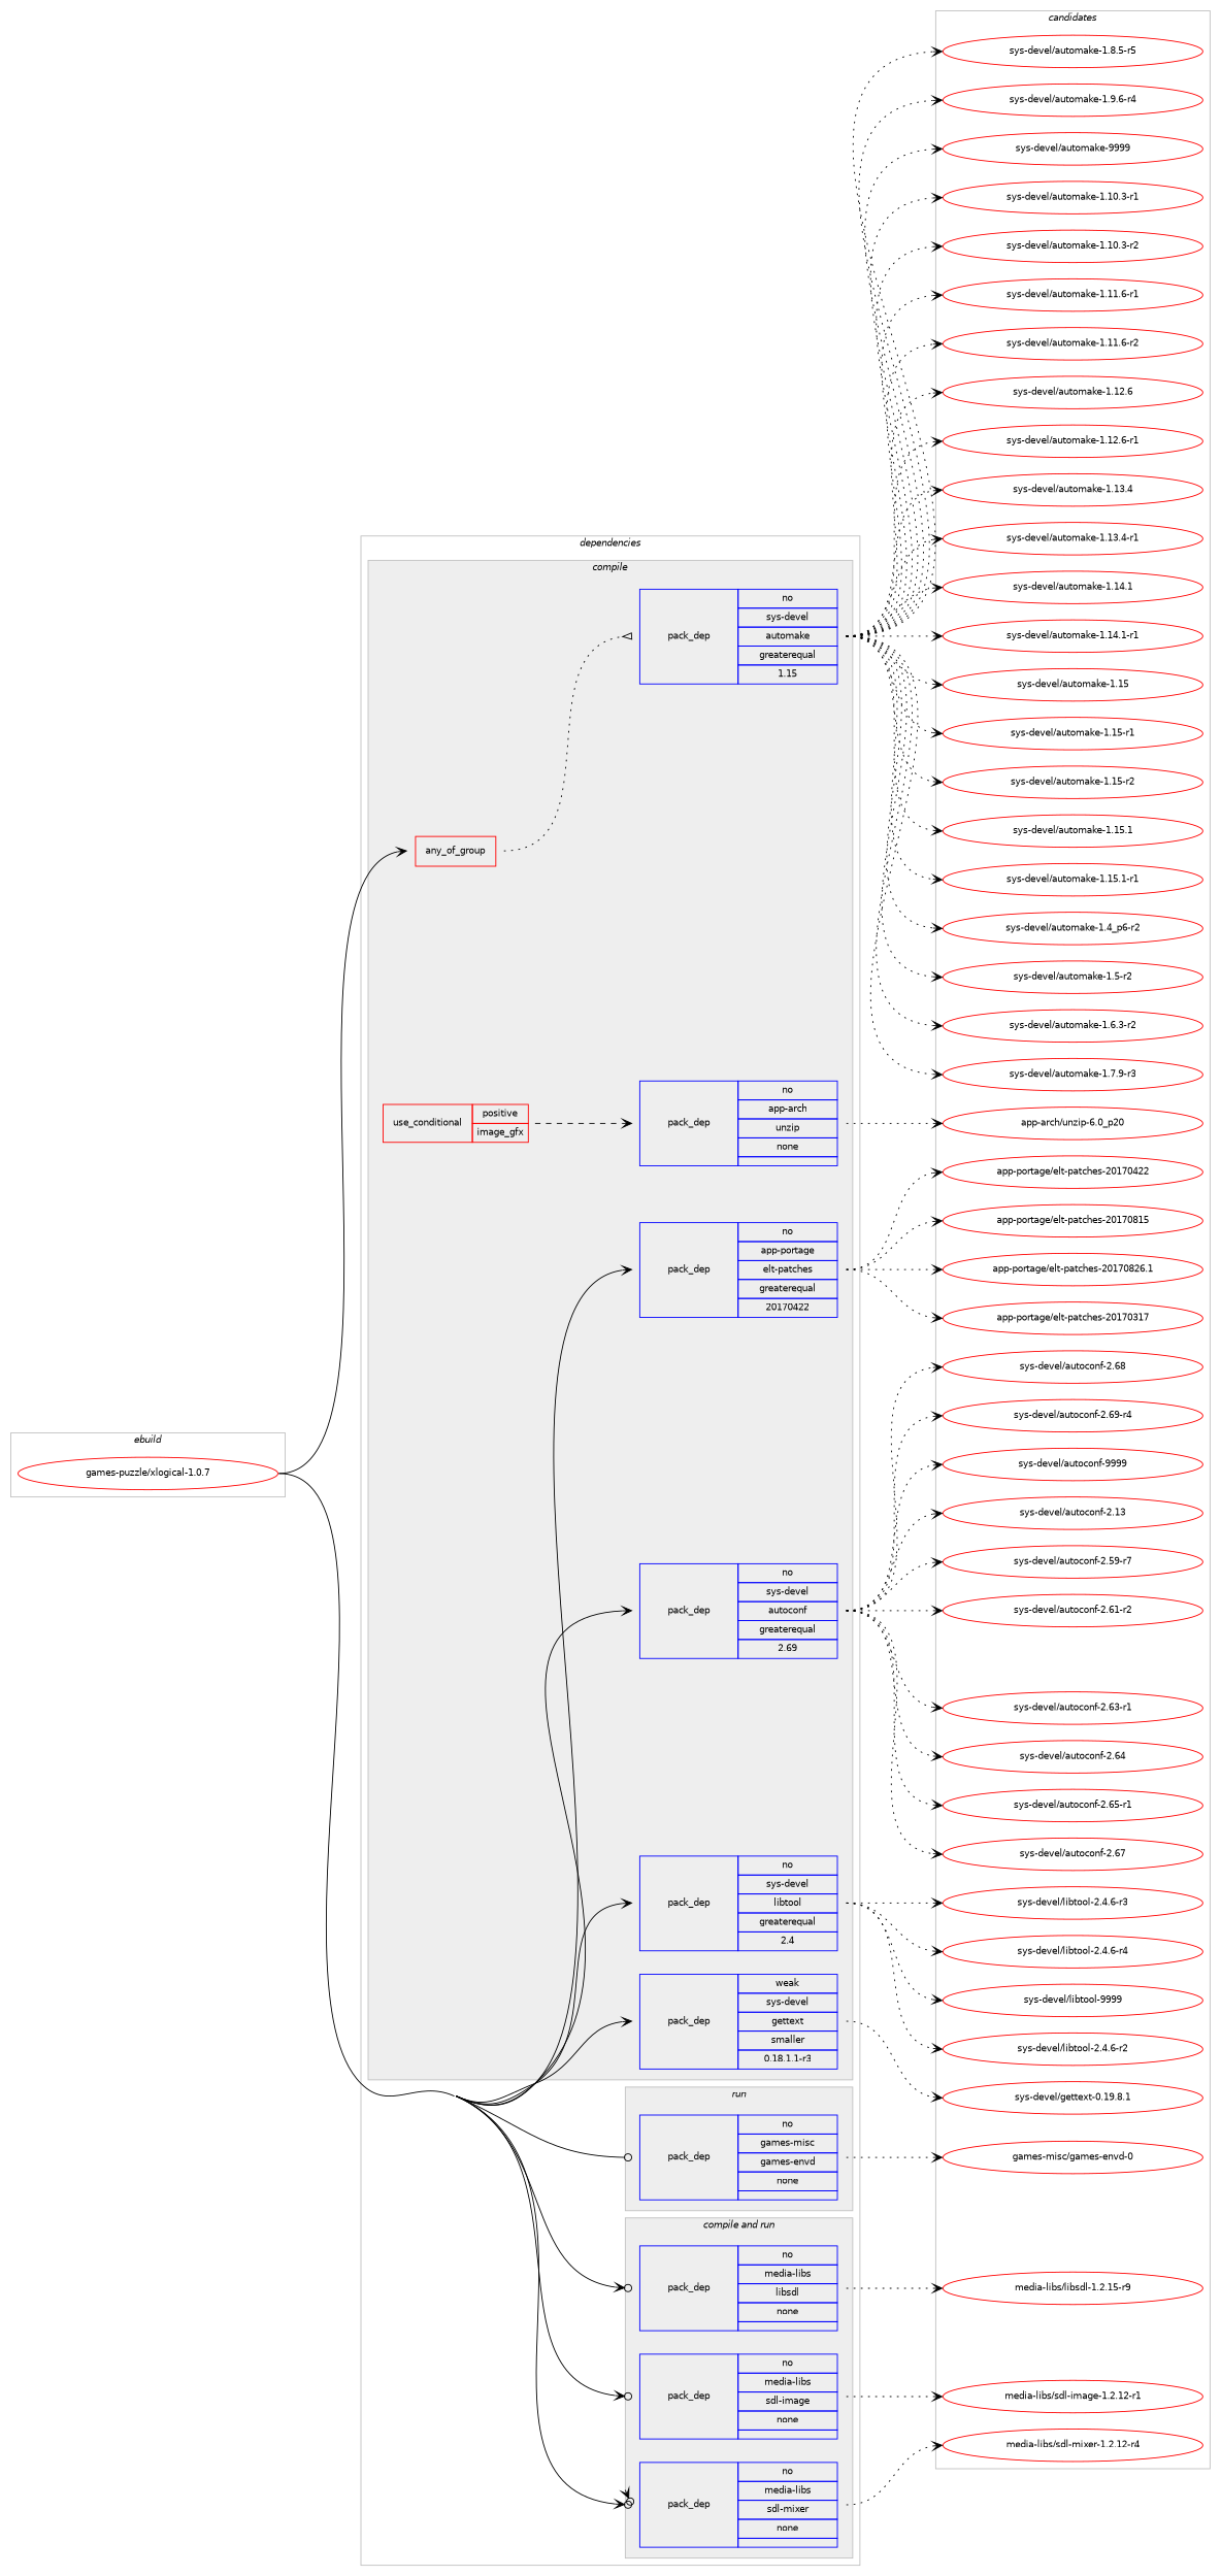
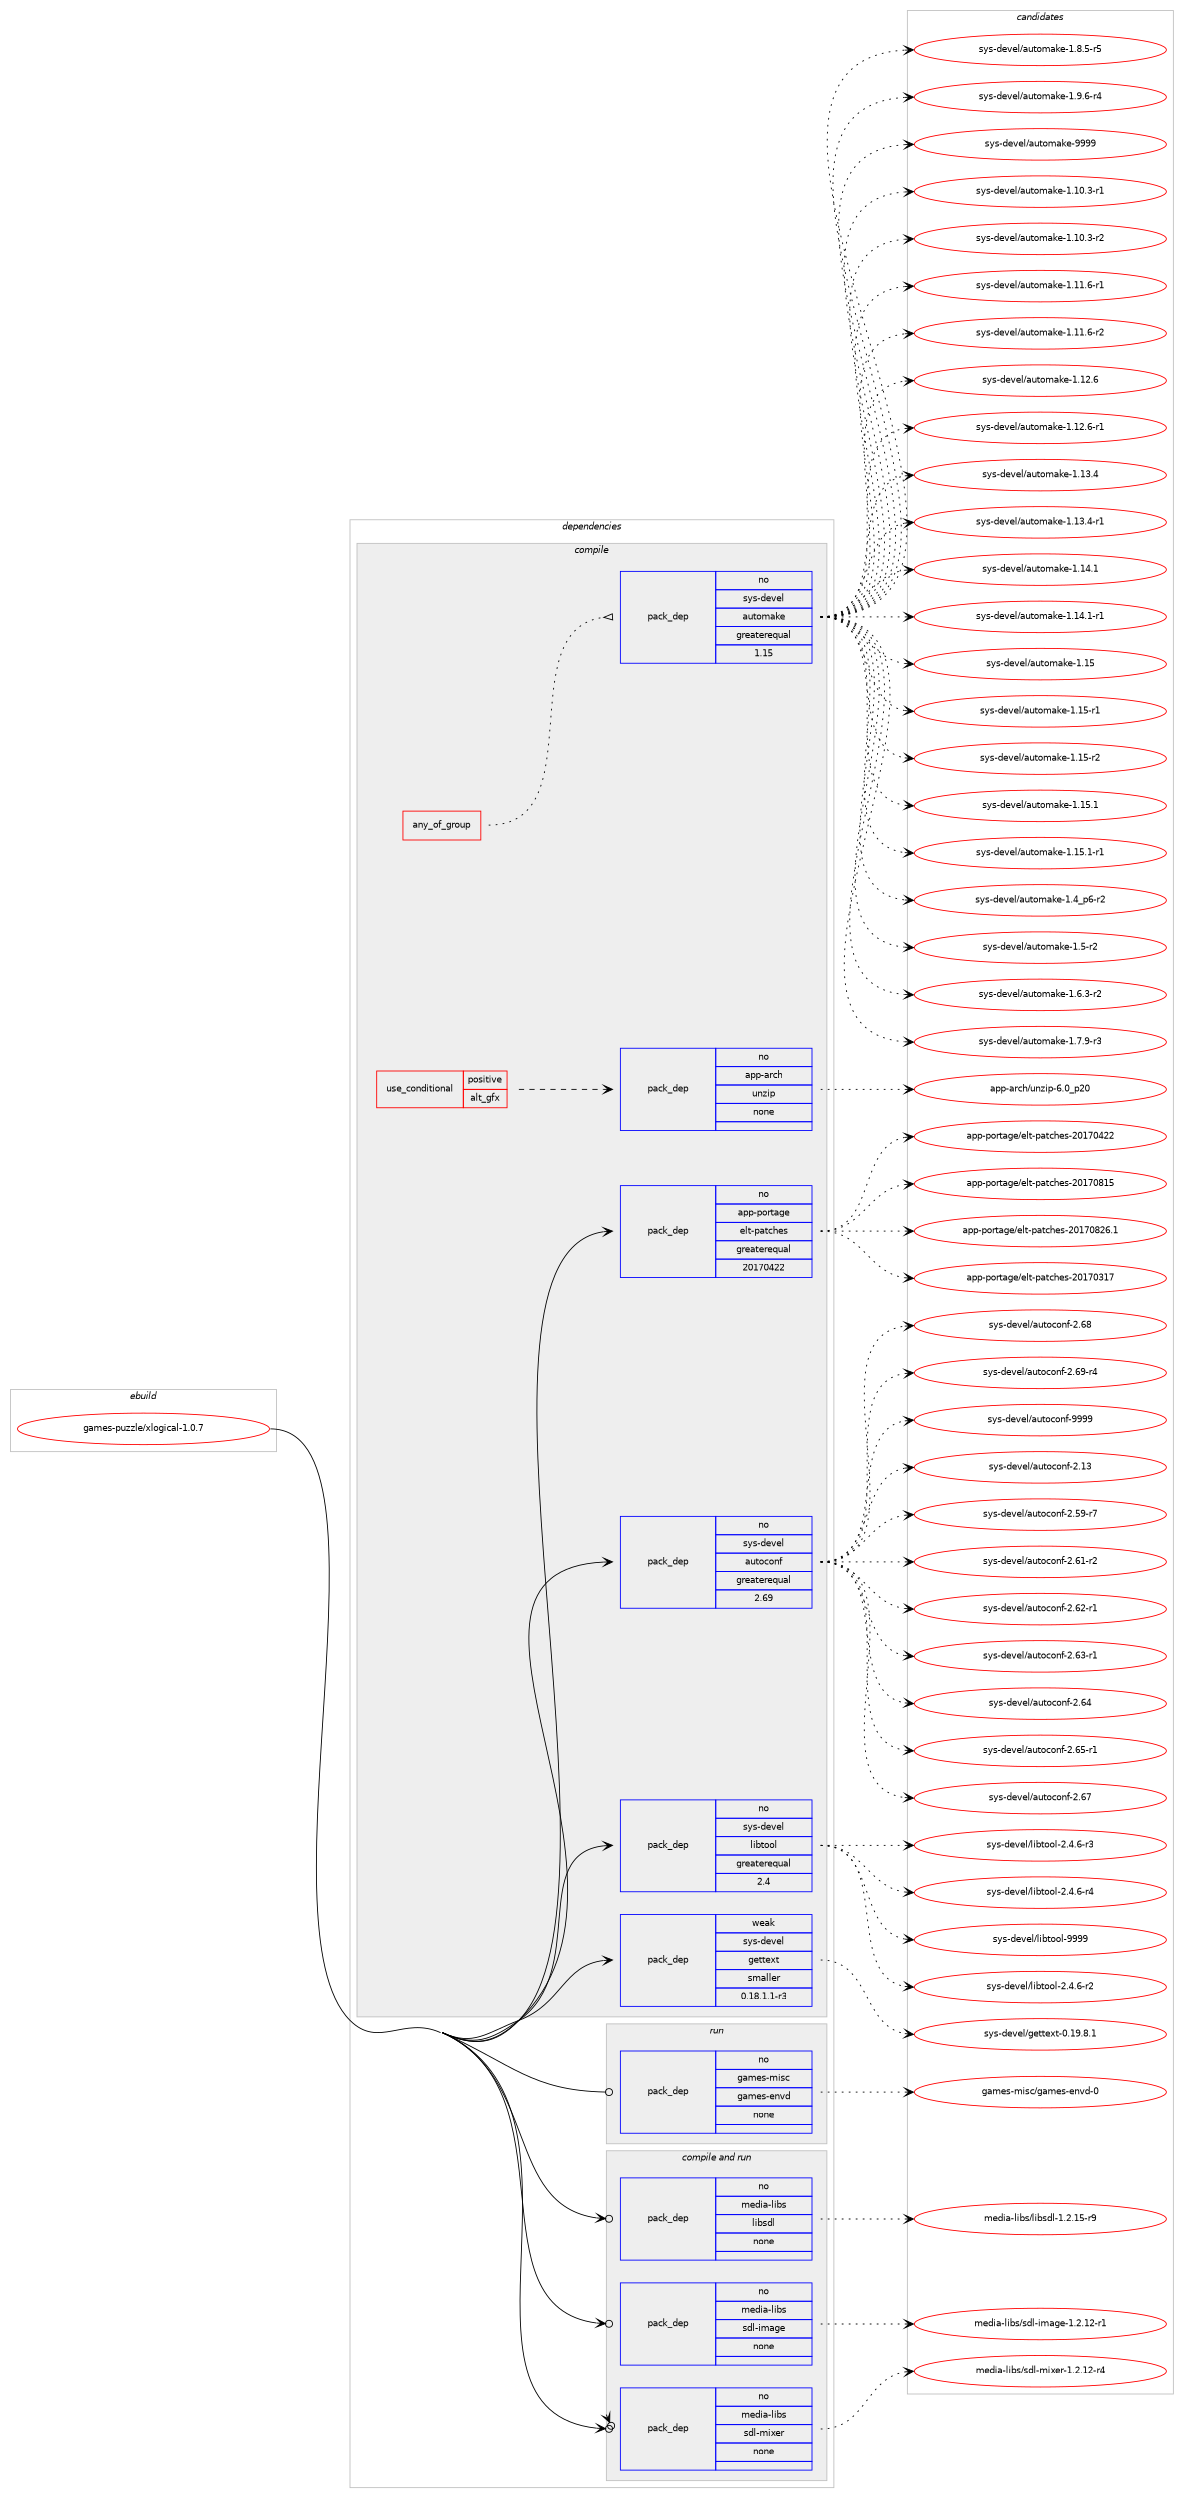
  digraph {
    compound=true
    concentrate=true
    fontname=Helvetica
    fontsize=10
    newrank=true
    rankdir=LR
    ranksep=1.5
    node [color=red fontname=Helvetica fontsize=10]
    edge [arrowhead=vee headport=w style=dotted tailport=e weight=100]
    n1 [label="games-puzzle/xlogical-1.0.7" width=4]
    n2 [color=blue label=<<TABLE BORDER="0" CELLBORDER="1" CELLSPACING="0" CELLPADDING="4" WIDTH="220"><TR><TD ROWSPAN="6" CELLPADDING="30">pack_dep</TD></TR><TR><TD WIDTH="110">no</TD></TR><TR><TD>sys-devel</TD></TR><TR><TD>automake</TD></TR><TR><TD>greaterequal</TD></TR><TR><TD>1.15</TD></TR></TABLE>> shape=none]
    n3 [label=<<TABLE BORDER="0" CELLBORDER="1" CELLSPACING="0" CELLPADDING="4"><TR><TD CELLPADDING="10">any_of_group</TD></TR></TABLE>> shape=none]
    n4 [color=blue label=<<TABLE BORDER="0" CELLBORDER="1" CELLSPACING="0" CELLPADDING="4" WIDTH="220"><TR><TD ROWSPAN="6" CELLPADDING="30">pack_dep</TD></TR><TR><TD WIDTH="110">no</TD></TR><TR><TD>app-arch</TD></TR><TR><TD>unzip</TD></TR><TR><TD>none</TD></TR><TR><TD></TD></TR></TABLE>> shape=none]
-   n5 [label=<<TABLE BORDER="0" CELLBORDER="1" CELLSPACING="0" CELLPADDING="4"><TR><TD ROWSPAN="3" CELLPADDING="10">use_conditional</TD></TR><TR><TD>positive</TD></TR><TR><TD>image_gfx</TD></TR></TABLE>> shape=none]
+   n5 [label=<<TABLE BORDER="0" CELLBORDER="1" CELLSPACING="0" CELLPADDING="4"><TR><TD ROWSPAN="3" CELLPADDING="10">use_conditional</TD></TR><TR><TD>positive</TD></TR><TR><TD>alt_gfx</TD></TR></TABLE>> shape=none]
    n6 [color=blue label=<<TABLE BORDER="0" CELLBORDER="1" CELLSPACING="0" CELLPADDING="4" WIDTH="220"><TR><TD ROWSPAN="6" CELLPADDING="30">pack_dep</TD></TR><TR><TD WIDTH="110">no</TD></TR><TR><TD>app-portage</TD></TR><TR><TD>elt-patches</TD></TR><TR><TD>greaterequal</TD></TR><TR><TD>20170422</TD></TR></TABLE>> shape=none]
    n7 [color=blue label=<<TABLE BORDER="0" CELLBORDER="1" CELLSPACING="0" CELLPADDING="4" WIDTH="220"><TR><TD ROWSPAN="6" CELLPADDING="30">pack_dep</TD></TR><TR><TD WIDTH="110">no</TD></TR><TR><TD>sys-devel</TD></TR><TR><TD>autoconf</TD></TR><TR><TD>greaterequal</TD></TR><TR><TD>2.69</TD></TR></TABLE>> shape=none]
    n8 [color=blue label=<<TABLE BORDER="0" CELLBORDER="1" CELLSPACING="0" CELLPADDING="4" WIDTH="220"><TR><TD ROWSPAN="6" CELLPADDING="30">pack_dep</TD></TR><TR><TD WIDTH="110">no</TD></TR><TR><TD>sys-devel</TD></TR><TR><TD>libtool</TD></TR><TR><TD>greaterequal</TD></TR><TR><TD>2.4</TD></TR></TABLE>> shape=none]
    n9 [color=blue label=<<TABLE BORDER="0" CELLBORDER="1" CELLSPACING="0" CELLPADDING="4" WIDTH="220"><TR><TD ROWSPAN="6" CELLPADDING="30">pack_dep</TD></TR><TR><TD WIDTH="110">weak</TD></TR><TR><TD>sys-devel</TD></TR><TR><TD>gettext</TD></TR><TR><TD>smaller</TD></TR><TR><TD>0.18.1.1-r3</TD></TR></TABLE>> shape=none]
    n10 [color=blue label=<<TABLE BORDER="0" CELLBORDER="1" CELLSPACING="0" CELLPADDING="4" WIDTH="220"><TR><TD ROWSPAN="6" CELLPADDING="30">pack_dep</TD></TR><TR><TD WIDTH="110">no</TD></TR><TR><TD>games-misc</TD></TR><TR><TD>games-envd</TD></TR><TR><TD>none</TD></TR><TR><TD></TD></TR></TABLE>> shape=none]
    n11 [color=blue label=<<TABLE BORDER="0" CELLBORDER="1" CELLSPACING="0" CELLPADDING="4" WIDTH="220"><TR><TD ROWSPAN="6" CELLPADDING="30">pack_dep</TD></TR><TR><TD WIDTH="110">no</TD></TR><TR><TD>media-libs</TD></TR><TR><TD>libsdl</TD></TR><TR><TD>none</TD></TR><TR><TD></TD></TR></TABLE>> shape=none]
    n12 [color=blue label=<<TABLE BORDER="0" CELLBORDER="1" CELLSPACING="0" CELLPADDING="4" WIDTH="220"><TR><TD ROWSPAN="6" CELLPADDING="30">pack_dep</TD></TR><TR><TD WIDTH="110">no</TD></TR><TR><TD>media-libs</TD></TR><TR><TD>sdl-image</TD></TR><TR><TD>none</TD></TR><TR><TD></TD></TR></TABLE>> shape=none]
    n13 [color=blue label=<<TABLE BORDER="0" CELLBORDER="1" CELLSPACING="0" CELLPADDING="4" WIDTH="220"><TR><TD ROWSPAN="6" CELLPADDING="30">pack_dep</TD></TR><TR><TD WIDTH="110">no</TD></TR><TR><TD>media-libs</TD></TR><TR><TD>sdl-mixer</TD></TR><TR><TD>none</TD></TR><TR><TD></TD></TR></TABLE>> shape=none]
    n14 [label="sys-devel/automake-1.10.3-r1" width=4]
    n15 [label="sys-devel/automake-1.10.3-r2" width=4]
    n16 [label="sys-devel/automake-1.11.6-r1" width=4]
    n17 [label="sys-devel/automake-1.11.6-r2" width=4]
    n18 [label="sys-devel/automake-1.12.6" width=4]
    n19 [label="sys-devel/automake-1.12.6-r1" width=4]
    n20 [label="sys-devel/automake-1.13.4" width=4]
    n21 [label="sys-devel/automake-1.13.4-r1" width=4]
    n22 [label="sys-devel/automake-1.14.1" width=4]
    n23 [label="sys-devel/automake-1.14.1-r1" width=4]
    n24 [label="sys-devel/automake-1.15" width=4]
    n25 [label="sys-devel/automake-1.15-r1" width=4]
    n26 [label="sys-devel/automake-1.15-r2" width=4]
    n27 [label="sys-devel/automake-1.15.1" width=4]
    n28 [label="sys-devel/automake-1.15.1-r1" width=4]
    n29 [label="sys-devel/automake-1.4_p6-r2" width=4]
    n30 [label="sys-devel/automake-1.5-r2" width=4]
    n31 [label="sys-devel/automake-1.6.3-r2" width=4]
    n32 [label="sys-devel/automake-1.7.9-r3" width=4]
    n33 [label="sys-devel/automake-1.8.5-r5" width=4]
    n34 [label="sys-devel/automake-1.9.6-r4" width=4]
    n35 [label="sys-devel/automake-9999" width=4]
    n36 [label="app-arch/unzip-6.0_p20" width=4]
    n37 [label="app-portage/elt-patches-20170317" width=4]
    n38 [label="app-portage/elt-patches-20170422" width=4]
    n39 [label="app-portage/elt-patches-20170815" width=4]
    n40 [label="app-portage/elt-patches-20170826.1" width=4]
    n41 [label="sys-devel/autoconf-2.13" width=4]
    n42 [label="sys-devel/autoconf-2.59-r7" width=4]
    n43 [label="sys-devel/autoconf-2.61-r2" width=4]
+   n44 [label="sys-devel/autoconf-2.62-r1" width=4]
    n45 [label="sys-devel/autoconf-2.63-r1" width=4]
    n46 [label="sys-devel/autoconf-2.64" width=4]
    n47 [label="sys-devel/autoconf-2.65-r1" width=4]
    n48 [label="sys-devel/autoconf-2.67" width=4]
    n49 [label="sys-devel/autoconf-2.68" width=4]
    n50 [label="sys-devel/autoconf-2.69-r4" width=4]
    n51 [label="sys-devel/autoconf-9999" width=4]
    n52 [label="sys-devel/libtool-2.4.6-r2" width=4]
    n53 [label="sys-devel/libtool-2.4.6-r3" width=4]
    n54 [label="sys-devel/libtool-2.4.6-r4" width=4]
    n55 [label="sys-devel/libtool-9999" width=4]
    n56 [label="sys-devel/gettext-0.19.8.1" width=4]
    n57 [label="media-libs/libsdl-1.2.15-r9" width=4]
    n58 [label="media-libs/sdl-image-1.2.12-r1" width=4]
    n59 [label="media-libs/sdl-mixer-1.2.12-r4" width=4]
    n60 [label="games-misc/games-envd-0" width=4]
    subgraph cluster_1 {
      color=gray
      label=<<i>ebuild</i>>
      rank=same
      n1
    }
    subgraph cluster_2 {
      color=gray
      label=<<i>dependencies</i>>
      subgraph cluster_3 {
        color=gray
        fillcolor="#eeeeee"
        label=<<i>compile</i>>
        style=filled
        subgraph sub_4 {
          color=gray
          fillcolor="#eeeeee"
          label=<<i>compile</i>>
          style=filled
          n3
          subgraph sub_5 {
            color=gray
            fillcolor="#eeeeee"
            label=<<i>compile</i>>
            style=filled
            n2
          }
        }
        subgraph sub_6 {
          color=gray
          fillcolor="#eeeeee"
          label=<<i>compile</i>>
          style=filled
          n5
          subgraph sub_7 {
            color=gray
            fillcolor="#eeeeee"
            label=<<i>compile</i>>
            style=filled
            n4
          }
        }
        subgraph sub_8 {
          color=gray
          fillcolor="#eeeeee"
          label=<<i>compile</i>>
          style=filled
          n6
        }
        subgraph sub_9 {
          color=gray
          fillcolor="#eeeeee"
          label=<<i>compile</i>>
          style=filled
          n7
        }
        subgraph sub_10 {
          color=gray
          fillcolor="#eeeeee"
          label=<<i>compile</i>>
          style=filled
          n8
        }
        subgraph sub_11 {
          color=gray
          fillcolor="#eeeeee"
          label=<<i>compile</i>>
          style=filled
          n9
        }
      }
      subgraph cluster_12 {
        color=gray
        fillcolor="#eeeeee"
        label=<<i>run</i>>
        style=filled
        subgraph sub_13 {
          color=gray
          fillcolor="#eeeeee"
          label=<<i>run</i>>
          style=filled
          n10
        }
      }
      subgraph cluster_14 {
        color=gray
        fillcolor="#eeeeee"
        label=<<i>compile and run</i>>
        style=filled
        subgraph sub_15 {
          color=gray
          fillcolor="#eeeeee"
          label=<<i>compile and run</i>>
          style=filled
          n11
        }
        subgraph sub_16 {
          color=gray
          fillcolor="#eeeeee"
          label=<<i>compile and run</i>>
          style=filled
          n12
        }
        subgraph sub_17 {
          color=gray
          fillcolor="#eeeeee"
          label=<<i>compile and run</i>>
          style=filled
          n13
        }
      }
    }
    subgraph cluster_18 {
      color=gray
      label=<<i>candidates</i>>
      rank=same
      subgraph sub_19 {
        color=black
        label=<<i>candidates</i>>
        nodesep=1
        rank=same
        n14
        n15
        n16
        n17
        n18
        n19
        n20
        n21
        n22
        n23
        n24
        n25
        n26
        n27
        n28
        n29
        n30
        n31
        n32
        n33
        n34
        n35
      }
      subgraph sub_20 {
        color=black
        label=<<i>candidates</i>>
        nodesep=1
        rank=same
        n36
      }
      subgraph sub_21 {
        color=black
        label=<<i>candidates</i>>
        nodesep=1
        rank=same
        n37
        n38
        n39
        n40
      }
      subgraph sub_22 {
        color=black
        label=<<i>candidates</i>>
        nodesep=1
        rank=same
        n41
        n42
        n43
+       n44
        n45
        n46
        n47
        n48
        n49
        n50
        n51
      }
      subgraph sub_23 {
        color=black
        label=<<i>candidates</i>>
        nodesep=1
        rank=same
        n52
        n53
        n54
        n55
      }
      subgraph sub_24 {
        color=black
        label=<<i>candidates</i>>
        nodesep=1
        rank=same
        n56
      }
      subgraph sub_25 {
        color=black
        label=<<i>candidates</i>>
        nodesep=1
        rank=same
        n57
      }
      subgraph sub_26 {
        color=black
        label=<<i>candidates</i>>
        nodesep=1
        rank=same
        n58
      }
      subgraph sub_27 {
        color=black
        label=<<i>candidates</i>>
        nodesep=1
        rank=same
        n59
      }
      subgraph sub_28 {
        color=black
        label=<<i>candidates</i>>
        nodesep=1
        rank=same
        n60
      }
    }
-   n1 -> n3 [style=solid weight=20]
    n1 -> n6 [style=solid weight=20]
    n1 -> n7 [style=solid weight=20]
    n1 -> n8 [style=solid weight=20]
    n1 -> n9 [style=solid weight=20]
    n1 -> n10 [arrowhead=odot style=solid weight=20]
    n1 -> n11 [arrowhead=odotvee style=solid weight=20]
    n1 -> n12 [arrowhead=odotvee style=solid weight=20]
    n1 -> n13 [arrowhead=odotvee style=solid weight=20]
    n2 -> n14
    n2 -> n15
    n2 -> n16
    n2 -> n17
    n2 -> n18
    n2 -> n19
    n2 -> n20
    n2 -> n21
    n2 -> n22
    n2 -> n23
    n2 -> n24
    n2 -> n25
    n2 -> n26
    n2 -> n27
    n2 -> n28
    n2 -> n29
    n2 -> n30
    n2 -> n31
    n2 -> n32
    n2 -> n33
    n2 -> n34
    n2 -> n35
    n3 -> n2 [arrowhead=oinv weight=20]
    n4 -> n36
    n5 -> n4 [style=dashed weight=20]
    n6 -> n37
    n6 -> n38
    n6 -> n39
    n6 -> n40
    n7 -> n41
    n7 -> n42
    n7 -> n43
+   n7 -> n44
    n7 -> n45
    n7 -> n46
    n7 -> n47
    n7 -> n48
    n7 -> n49
    n7 -> n50
    n7 -> n51
    n8 -> n52
    n8 -> n53
    n8 -> n54
    n8 -> n55
    n9 -> n56
    n10 -> n60
    n11 -> n57
    n12 -> n58
    n13 -> n59
  }
